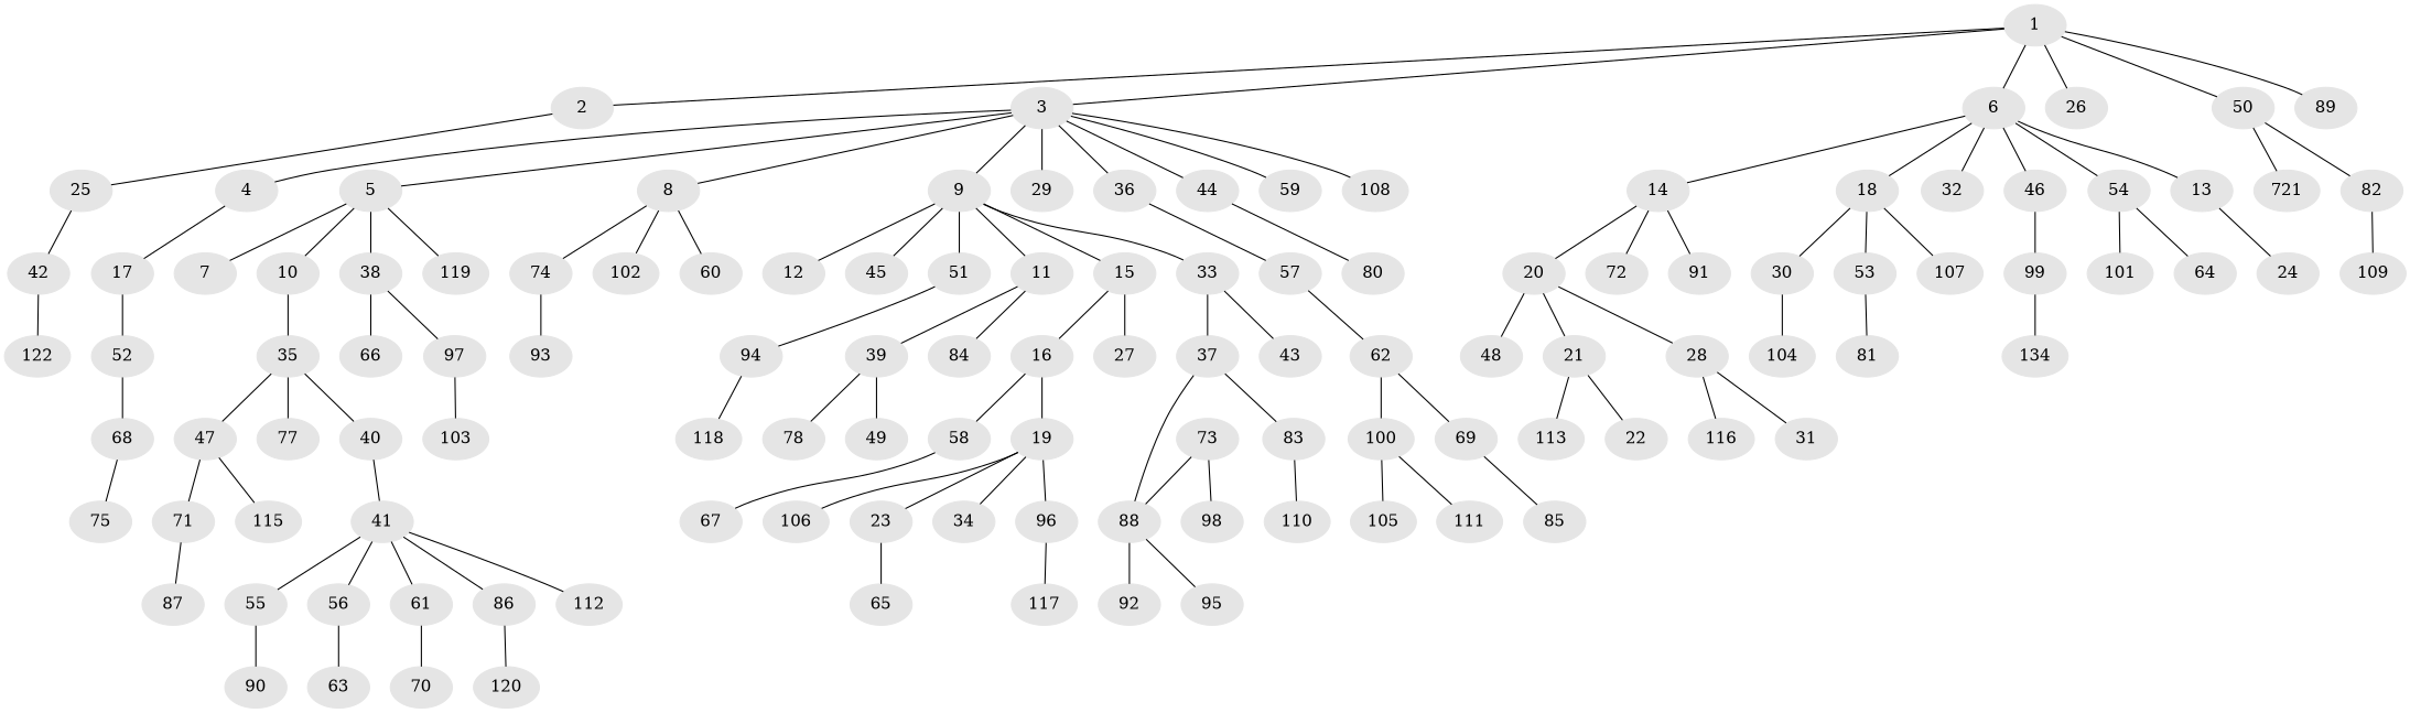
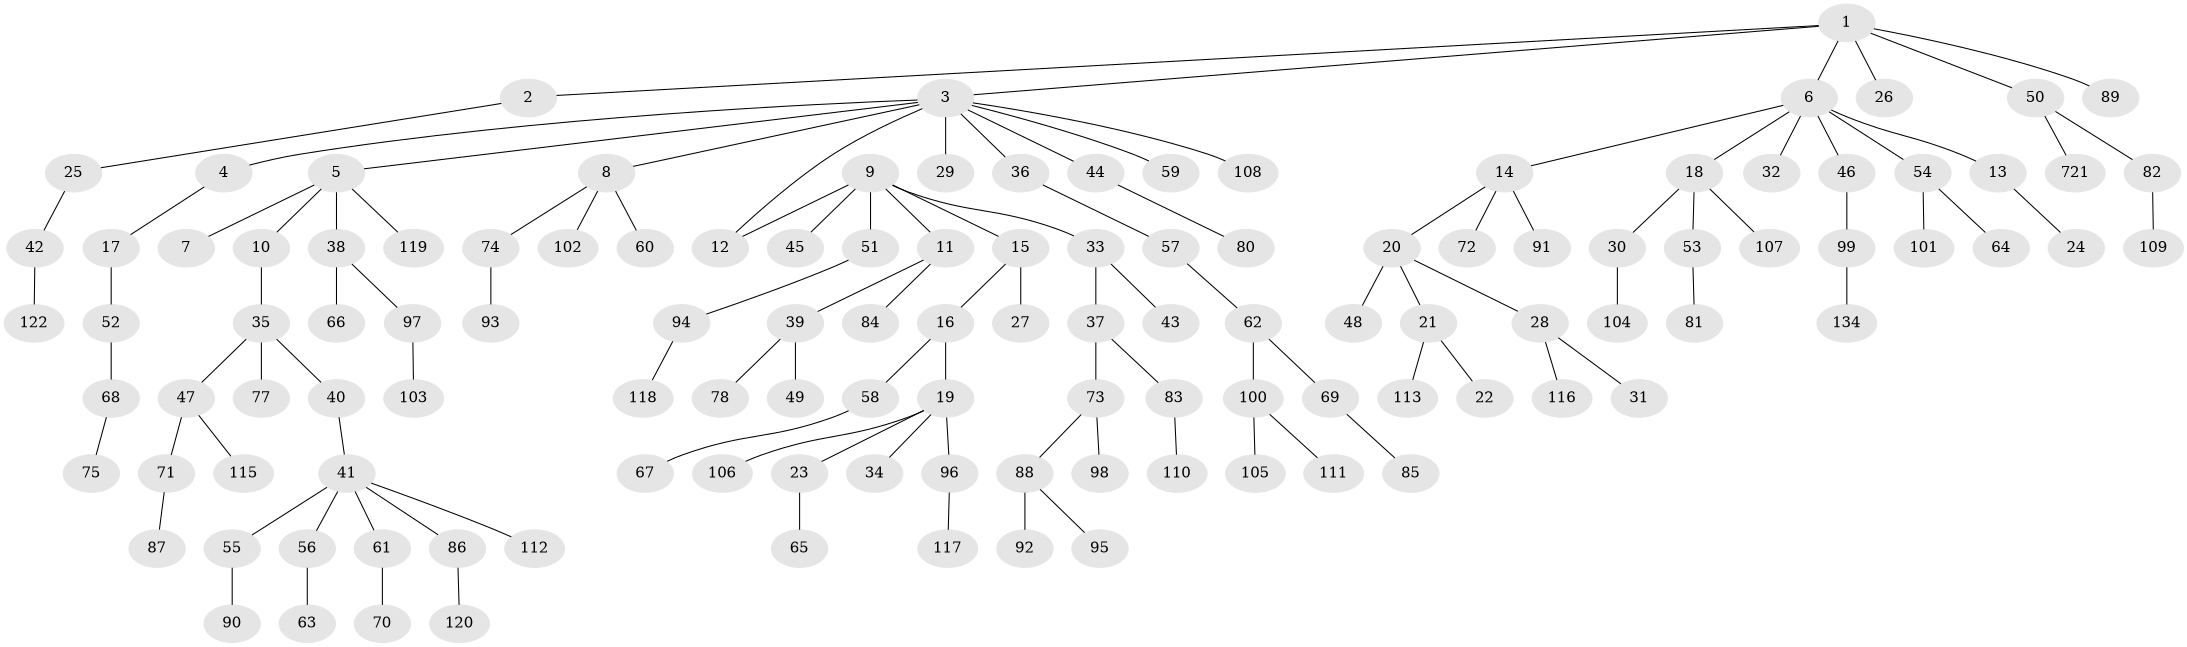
  graph {
    node [color=gray90 style=filled]
    1
    2
    3
    6
    26
    50
    89
    25
    4
    5
    8
    9
    29
    36
    44
    59
    108
    13
    14
    18
    32
    46
    54
    82
    n25 [label=721]
    42
    17
    7
    10
    38
    119
    60
    74
    102
    11
    12
    15
    33
    45
    51
    57
    80
    52
    35
    66
    97
    24
    20
    72
    91
    30
    53
    107
    99
    64
    101
    93
    39
    84
    16
    27
    37
    43
    94
    40
    47
    77
    49
    78
    21
    28
    48
    19
    58
    23
    34
    96
    106
    67
    68
    104
    81
    65
    117
    22
    113
    31
    116
    122
    73
    83
    41
    71
    115
    62
    88
    98
    110
    103
    55
    56
    61
    86
    112
    90
    63
    70
    120
    n109 [label=134]
    87
    109
    118
    75
    69
    100
    85
    105
    111
    92
    95
    1 -- 2
    1 -- 3
    1 -- 6
    1 -- 26
    1 -- 50
    1 -- 89
    2 -- 25
    3 -- 4
    3 -- 5
    3 -- 8
-   3 -- 9
+   3 -- 12
    3 -- 29
    3 -- 36
    3 -- 44
    3 -- 59
    3 -- 108
    6 -- 13
    6 -- 14
    6 -- 18
    6 -- 32
    6 -- 46
    6 -- 54
    50 -- 82
    50 -- n25
    25 -- 42
    4 -- 17
    5 -- 7
    5 -- 10
    5 -- 38
    5 -- 119
    8 -- 60
    8 -- 74
    8 -- 102
    9 -- 11
    9 -- 12
    9 -- 15
    9 -- 33
    9 -- 45
    9 -- 51
    36 -- 57
    44 -- 80
    13 -- 24
    14 -- 20
    14 -- 72
    14 -- 91
    18 -- 30
    18 -- 53
    18 -- 107
    46 -- 99
    54 -- 64
    54 -- 101
    82 -- 109
    42 -- 122
    17 -- 52
    10 -- 35
    38 -- 66
    38 -- 97
    74 -- 93
    11 -- 39
    11 -- 84
    15 -- 16
    15 -- 27
    33 -- 37
    33 -- 43
    51 -- 94
    57 -- 62
    52 -- 68
    35 -- 40
    35 -- 47
    35 -- 77
    97 -- 103
    20 -- 21
    20 -- 28
    20 -- 48
    30 -- 104
    53 -- 81
    99 -- n109
    39 -- 49
    39 -- 78
    16 -- 19
    16 -- 58
-   37 -- 88
+   37 -- 73
    37 -- 83
    94 -- 118
    40 -- 41
    47 -- 71
    47 -- 115
    21 -- 22
    21 -- 113
    28 -- 31
    28 -- 116
    19 -- 23
    19 -- 34
    19 -- 96
    19 -- 106
    58 -- 67
    23 -- 65
    96 -- 117
    68 -- 75
    73 -- 88
    73 -- 98
    83 -- 110
    41 -- 55
    41 -- 56
    41 -- 61
    41 -- 86
    41 -- 112
    71 -- 87
    62 -- 69
    62 -- 100
    88 -- 92
    88 -- 95
    55 -- 90
    56 -- 63
    61 -- 70
    86 -- 120
    69 -- 85
    100 -- 105
    100 -- 111
  }
